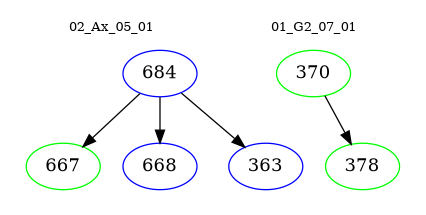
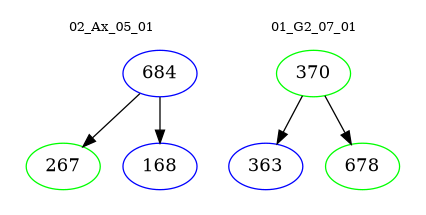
  digraph {
    node [color=blue]
    edge [color=black]
    n1 [label=684]
-   n2 [color=green label=667]
-   n3 [label=668]
+   n2 [color=green label=267]
+   n3 [label=168]
    n4 [color=green label=370]
    n5 [label=363]
-   n6 [color=green label=378]
+   n6 [color=green label=678]
    subgraph cluster_1 {
      color=white
      fontsize=10
      label="02_Ax_05_01"
      n1
      n2
      n3
    }
    subgraph cluster_2 {
      color=white
      fontsize=10
      label="01_G2_07_01"
      n4
      n5
      n6
    }
    n1 -> n2
    n1 -> n3
-   n1 -> n5
+   n4 -> n5
    n4 -> n6
  }
